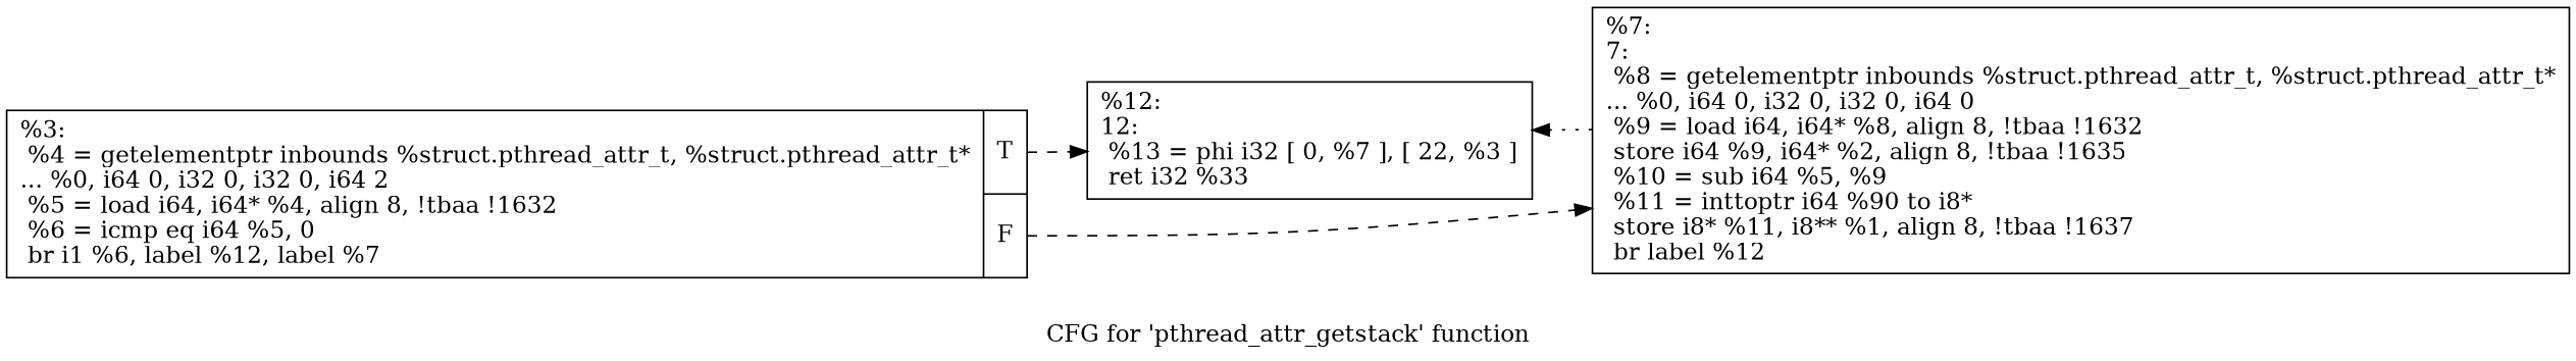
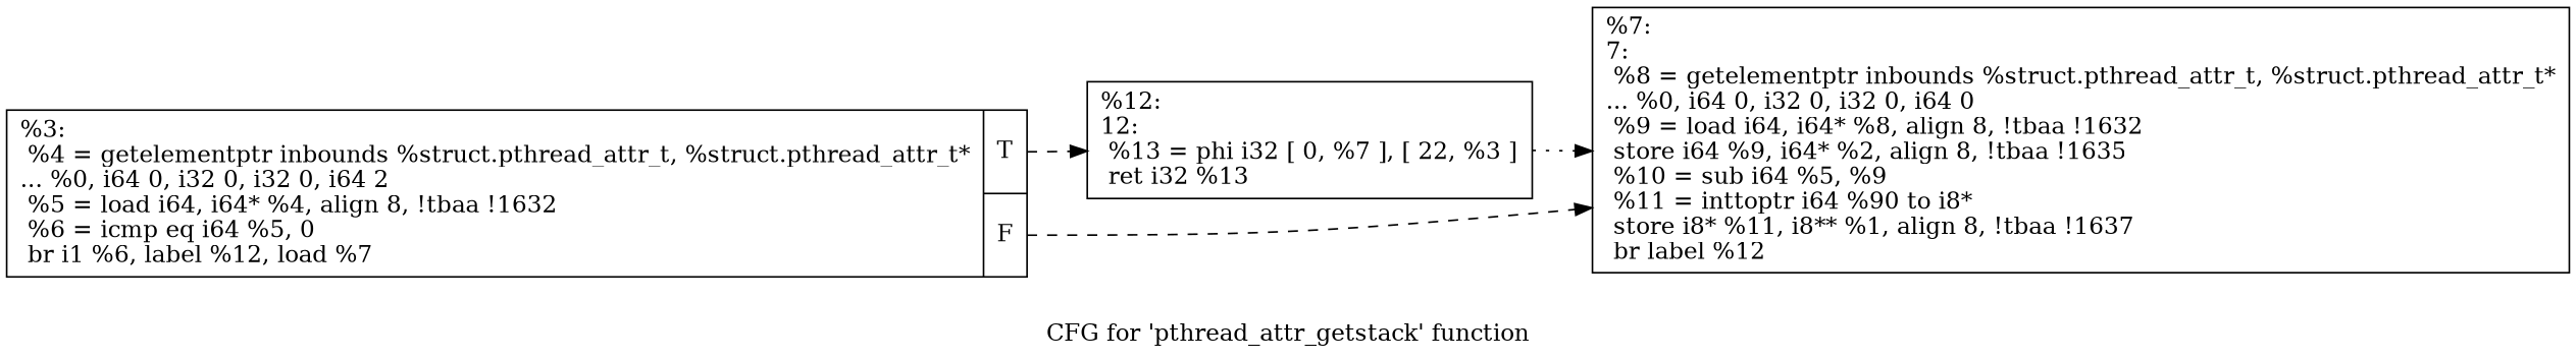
  digraph {
    label="CFG for 'pthread_attr_getstack' function"
    rankdir=LR
    node [shape=record]
    edge [style=dashed]
-   n1 [label="{%3:\l  %4 = getelementptr inbounds %struct.pthread_attr_t, %struct.pthread_attr_t*\l... %0, i64 0, i32 0, i32 0, i64 2\l  %5 = load i64, i64* %4, align 8, !tbaa !1632\l  %6 = icmp eq i64 %5, 0\l  br i1 %6, label %12, label %7\l|{<s0>T|<s1>F}}"]
-   n2 [label="{%12:\l12:                                               \l  %13 = phi i32 [ 0, %7 ], [ 22, %3 ]\l  ret i32 %33\l}"]
+   n1 [label="{%3:\l  %4 = getelementptr inbounds %struct.pthread_attr_t, %struct.pthread_attr_t*\l... %0, i64 0, i32 0, i32 0, i64 2\l  %5 = load i64, i64* %4, align 8, !tbaa !1632\l  %6 = icmp eq i64 %5, 0\l  br i1 %6, label %12, load %7\l|{<s0>T|<s1>F}}"]
+   n2 [label="{%12:\l12:                                               \l  %13 = phi i32 [ 0, %7 ], [ 22, %3 ]\l  ret i32 %13\l}"]
    n3 [label="{%7:\l7:                                                \l  %8 = getelementptr inbounds %struct.pthread_attr_t, %struct.pthread_attr_t*\l... %0, i64 0, i32 0, i32 0, i64 0\l  %9 = load i64, i64* %8, align 8, !tbaa !1632\l  store i64 %9, i64* %2, align 8, !tbaa !1635\l  %10 = sub i64 %5, %9\l  %11 = inttoptr i64 %90 to i8*\l  store i8* %11, i8** %1, align 8, !tbaa !1637\l  br label %12\l}"]
    n1 -> n2 [tailport=s0]
    n1 -> n3 [tailport=s1]
-   n3 -> n2 [style=dotted]
+   n2 -> n3 [style=dotted]
  }
